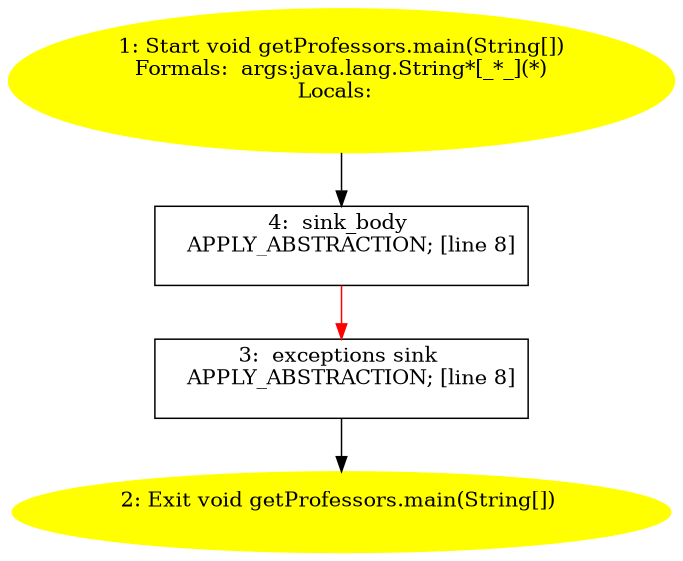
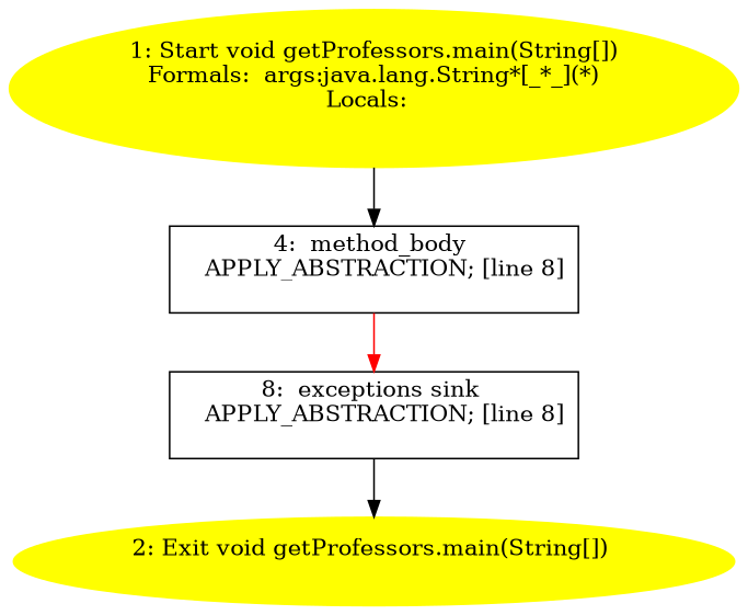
  digraph {
    n1 [color=yellow label="1: Start void getProfessors.main(String[])\nFormals:  args:java.lang.String*[_*_](*)\nLocals:  \n  " style=filled]
-   n2 [label="4:  sink_body \n   APPLY_ABSTRACTION; [line 8]\n " shape=box]
-   n3 [label="3:  exceptions sink \n   APPLY_ABSTRACTION; [line 8]\n " shape=box]
+   n2 [label="4:  method_body \n   APPLY_ABSTRACTION; [line 8]\n " shape=box]
+   n3 [label="8:  exceptions sink \n   APPLY_ABSTRACTION; [line 8]\n " shape=box]
    n4 [color=yellow label="2: Exit void getProfessors.main(String[]) \n  " style=filled]
    n1 -> n2
    n2 -> n3 [color=red]
    n3 -> n4
  }
